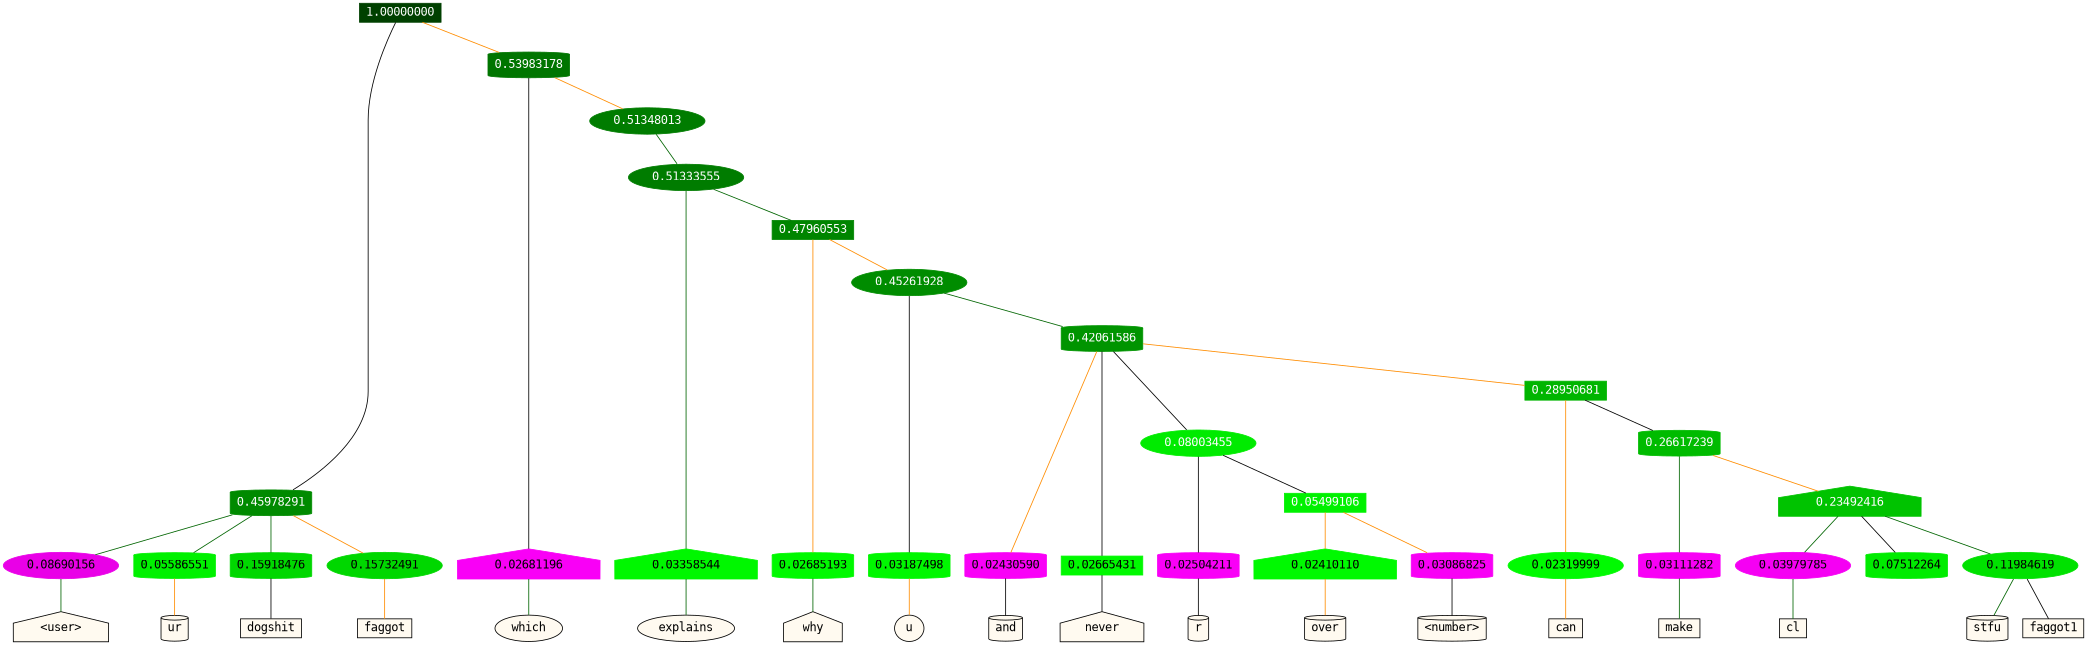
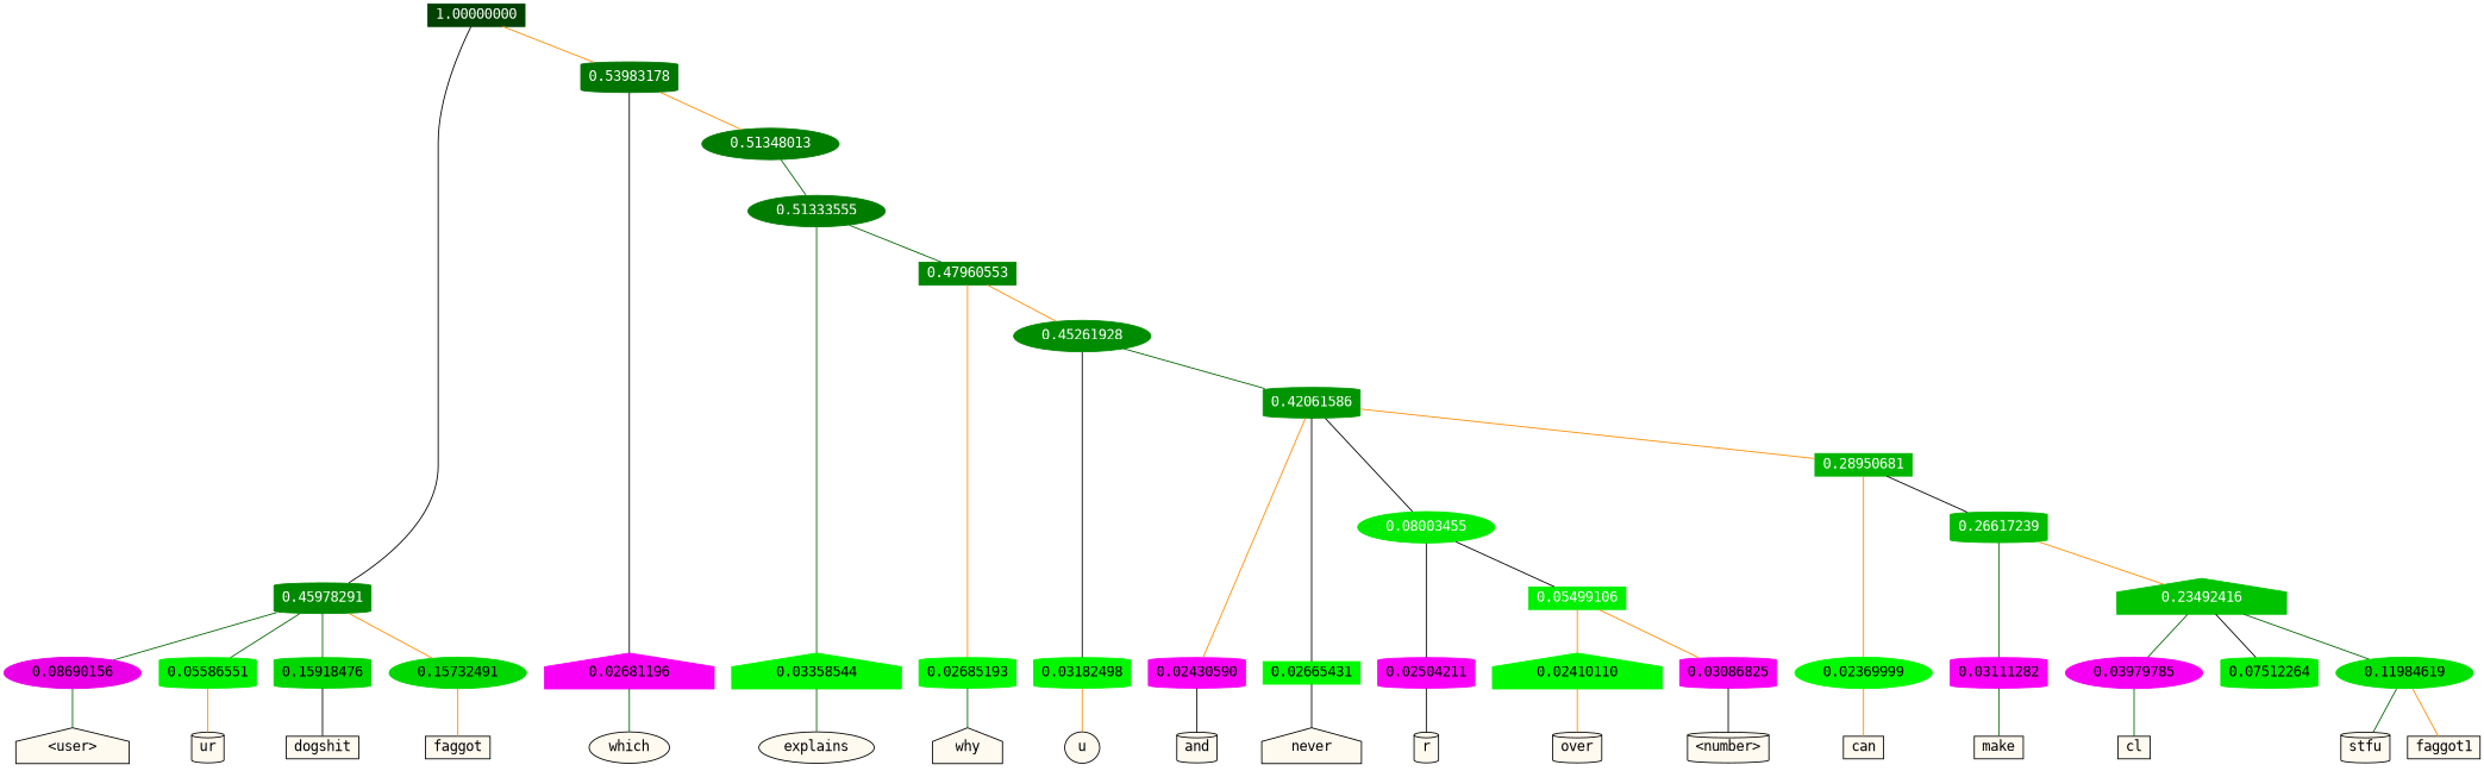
  graph {
    fontname="DejaVu Sans Mono"
    node [color=black fontname="DejaVu Sans Mono" format=png nodesep=0.001 ordering=out overlap_scaling=0.01 ranksep=0.001 shape=cylinder style=filled]
    edge [color=darkgreen fontname="DejaVu Sans Mono"]
    n1 [fillcolor=floralwhite height=0.15 label="\<user\>" shape=house style="filled,solid" width=0.15]
    n2 [fillcolor=floralwhite height=0.15 label=ur style="filled,solid" width=0.15]
    n3 [fillcolor=floralwhite height=0.15 label=dogshit shape=box style="filled,solid" width=0.15]
    n4 [fillcolor=floralwhite height=0.15 label=faggot shape=box style="filled,solid" width=0.15]
    n5 [fillcolor=floralwhite height=0.15 label=which shape=ellipse style="filled,solid" width=0.15]
    n6 [fillcolor=floralwhite height=0.15 label=explains shape=ellipse style="filled,solid" width=0.15]
    n7 [fillcolor=floralwhite height=0.15 label=why shape=house style="filled,solid" width=0.15]
    n8 [fillcolor=floralwhite height=0.15 label=u shape=ellipse style="filled,solid" width=0.15]
    n9 [fillcolor=floralwhite height=0.15 label=r style="filled,solid" width=0.15]
    n10 [fillcolor=floralwhite height=0.15 label=over style="filled,solid" width=0.15]
    n11 [fillcolor=floralwhite height=0.15 label="\<number\>" style="filled,solid" width=0.15]
    n12 [fillcolor=floralwhite height=0.15 label=and style="filled,solid" width=0.15]
    n13 [fillcolor=floralwhite height=0.15 label=never shape=house style="filled,solid" width=0.15]
    n14 [fillcolor=floralwhite height=0.15 label=can shape=box style="filled,solid" width=0.15]
    n15 [fillcolor=floralwhite height=0.15 label=make shape=box style="filled,solid" width=0.15]
    n16 [fillcolor=floralwhite height=0.15 label=cl shape=box style="filled,solid" width=0.15]
    n17 [fillcolor=floralwhite height=0.15 label=stfu style="filled,solid" width=0.15]
    n18 [fillcolor=floralwhite height=0.15 label=faggot1 shape=box style="filled,solid" width=0.15]
    n19 [color="0.835 1.000 0.913" fontcolor=black height=0.15 label=0.08690156 shape=ellipse width=0.15]
    n20 [color="0.334 1.000 0.944" fontcolor=black height=0.15 label=0.05586551 width=0.15]
    n21 [color="0.334 1.000 0.841" fontcolor=black height=0.15 label=0.15918476 width=0.15]
    n22 [color="0.334 1.000 0.843" fontcolor=black height=0.15 label=0.15732491 shape=ellipse width=0.15]
    n23 [color="0.835 1.000 0.974" fontcolor=black height=0.15 label=0.02681196 shape=house width=0.15]
    n24 [color="0.334 1.000 0.966" fontcolor=black height=0.15 label=0.03358544 shape=house width=0.15]
    n25 [color="0.334 1.000 0.973" fontcolor=black height=0.15 label=0.02685193 width=0.15]
-   n26 [color="0.334 1.000 0.968" fontcolor=black height=0.15 label=0.03187498 width=0.15]
+   n26 [color="0.334 1.000 0.968" fontcolor=black height=0.15 label=0.03182498 width=0.15]
    n27 [color="0.835 1.000 0.975" fontcolor=black height=0.15 label=0.02504211 width=0.15]
    n28 [color="0.334 1.000 0.976" fontcolor=black height=0.15 label=0.02410110 shape=house width=0.15]
    n29 [color="0.835 1.000 0.969" fontcolor=black height=0.15 label=0.03086825 width=0.15]
    n30 [color="0.835 1.000 0.976" fontcolor=black height=0.15 label=0.02430590 width=0.15]
    n31 [color="0.334 1.000 0.973" fontcolor=black height=0.15 label=0.02665431 shape=box width=0.15]
-   n32 [color="0.334 1.000 0.977" fontcolor=black height=0.15 label=0.02319999 shape=ellipse width=0.15]
+   n32 [color="0.334 1.000 0.977" fontcolor=black height=0.15 label=0.02369999 shape=ellipse width=0.15]
    n33 [color="0.835 1.000 0.969" fontcolor=black height=0.15 label=0.03111282 width=0.15]
    n34 [color="0.835 1.000 0.960" fontcolor=black height=0.15 label=0.03979785 shape=ellipse width=0.15]
    n35 [color="0.334 1.000 0.925" fontcolor=black height=0.15 label=0.07512264 width=0.15]
    n36 [color="0.334 1.000 0.880" fontcolor=black height=0.15 label=0.11984619 shape=ellipse width=0.15]
    n37 [color="0.334 1.000 0.250" fontcolor=grey99 height=0.15 label=1.00000000 shape=box width=0.15]
    n38 [color="0.334 1.000 0.540" fontcolor=grey99 height=0.15 label=0.45978291 width=0.15]
    n39 [color="0.334 1.000 0.460" fontcolor=grey99 height=0.15 label=0.53983178 width=0.15]
    n40 [color="0.334 1.000 0.487" fontcolor=grey99 height=0.15 label=0.51348013 shape=ellipse width=0.15]
    n41 [color="0.334 1.000 0.487" fontcolor=grey99 height=0.15 label=0.51333555 shape=ellipse width=0.15]
    n42 [color="0.334 1.000 0.520" fontcolor=grey99 height=0.15 label=0.47960553 shape=box width=0.15]
    n43 [color="0.334 1.000 0.547" fontcolor=grey99 height=0.15 label=0.45261928 shape=ellipse width=0.15]
    n44 [color="0.334 1.000 0.579" fontcolor=grey99 height=0.15 label=0.42061586 width=0.15]
    n45 [color="0.334 1.000 0.920" fontcolor=grey99 height=0.15 label=0.08003455 shape=ellipse width=0.15]
    n46 [color="0.334 1.000 0.710" fontcolor=grey99 height=0.15 label=0.28950681 shape=box width=0.15]
    n47 [color="0.334 1.000 0.945" fontcolor=grey99 height=0.15 label=0.05499106 shape=box width=0.15]
    n48 [color="0.334 1.000 0.734" fontcolor=grey99 height=0.15 label=0.26617239 width=0.15]
    n49 [color="0.334 1.000 0.765" fontcolor=grey99 height=0.15 label=0.23492416 shape=house width=0.15]
    subgraph sub_1 {
      rank=same
      n1
      n2
      n3
      n4
      n5
      n6
      n7
      n8
      n9
      n10
      n11
      n12
      n13
      n14
      n15
      n16
      n17
      n18
    }
    subgraph sub_2 {
      rank=same
      n19
      n20
      n21
      n22
      n23
      n24
      n25
      n26
      n27
      n28
      n29
      n30
      n31
      n32
      n33
      n34
      n35
      n36
    }
    n19 -- n1
    n20 -- n2 [color=darkorange]
    n21 -- n3 [color=black]
    n22 -- n4 [color=darkorange]
    n23 -- n5
    n24 -- n6
    n25 -- n7
    n26 -- n8 [color=darkorange]
    n27 -- n9 [color=black]
    n28 -- n10 [color=darkorange]
    n29 -- n11 [color=black]
    n30 -- n12 [color=black]
    n31 -- n13 [color=black]
    n32 -- n14 [color=darkorange]
    n33 -- n15
    n34 -- n16
    n36 -- n17
-   n36 -- n18 [color=black]
+   n36 -- n18 [color=darkorange]
    n37 -- n38 [color=black]
    n37 -- n39 [color=darkorange]
    n38 -- n19
    n38 -- n20
    n38 -- n21
    n38 -- n22 [color=darkorange]
    n39 -- n23 [color=black]
    n39 -- n40 [color=darkorange]
    n40 -- n41
    n41 -- n24
    n41 -- n42
    n42 -- n25 [color=darkorange]
    n42 -- n43 [color=darkorange]
    n43 -- n26 [color=black]
    n43 -- n44
    n44 -- n30 [color=darkorange]
    n44 -- n31 [color=black]
    n44 -- n45 [color=black]
    n44 -- n46 [color=darkorange]
    n45 -- n27 [color=black]
    n45 -- n47 [color=black]
    n46 -- n32 [color=darkorange]
    n46 -- n48 [color=black]
    n47 -- n28 [color=darkorange]
    n47 -- n29 [color=darkorange]
    n48 -- n33
    n48 -- n49 [color=darkorange]
    n49 -- n34
    n49 -- n35 [color=black]
    n49 -- n36
  }
